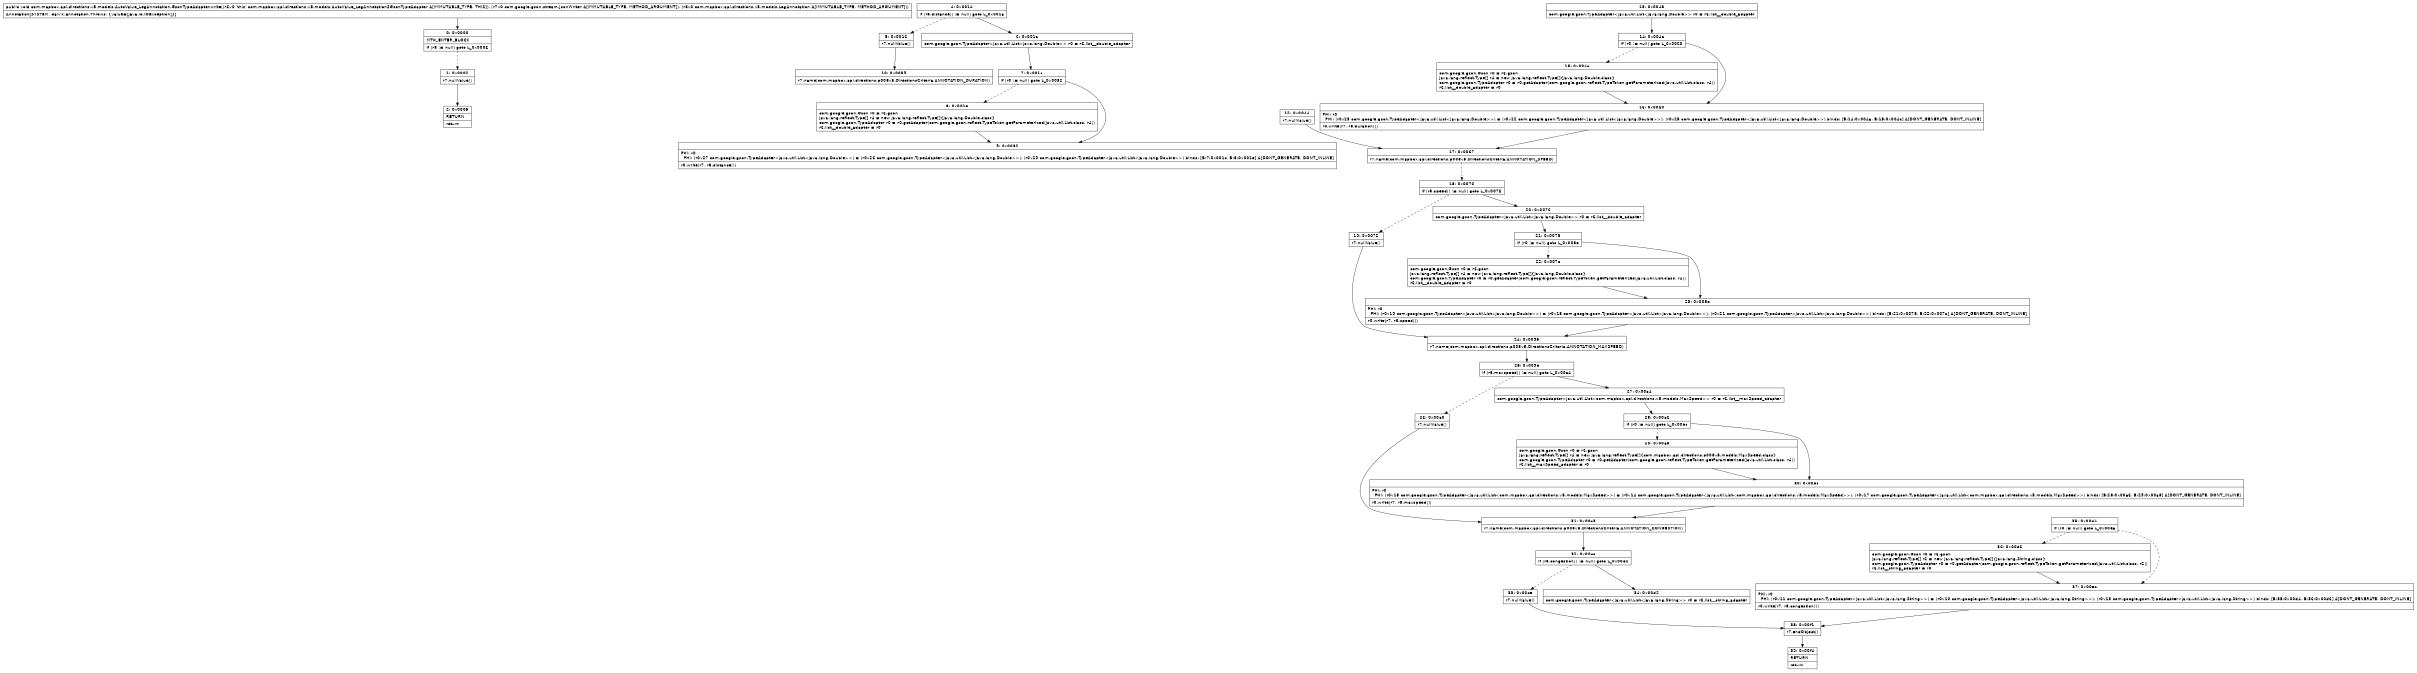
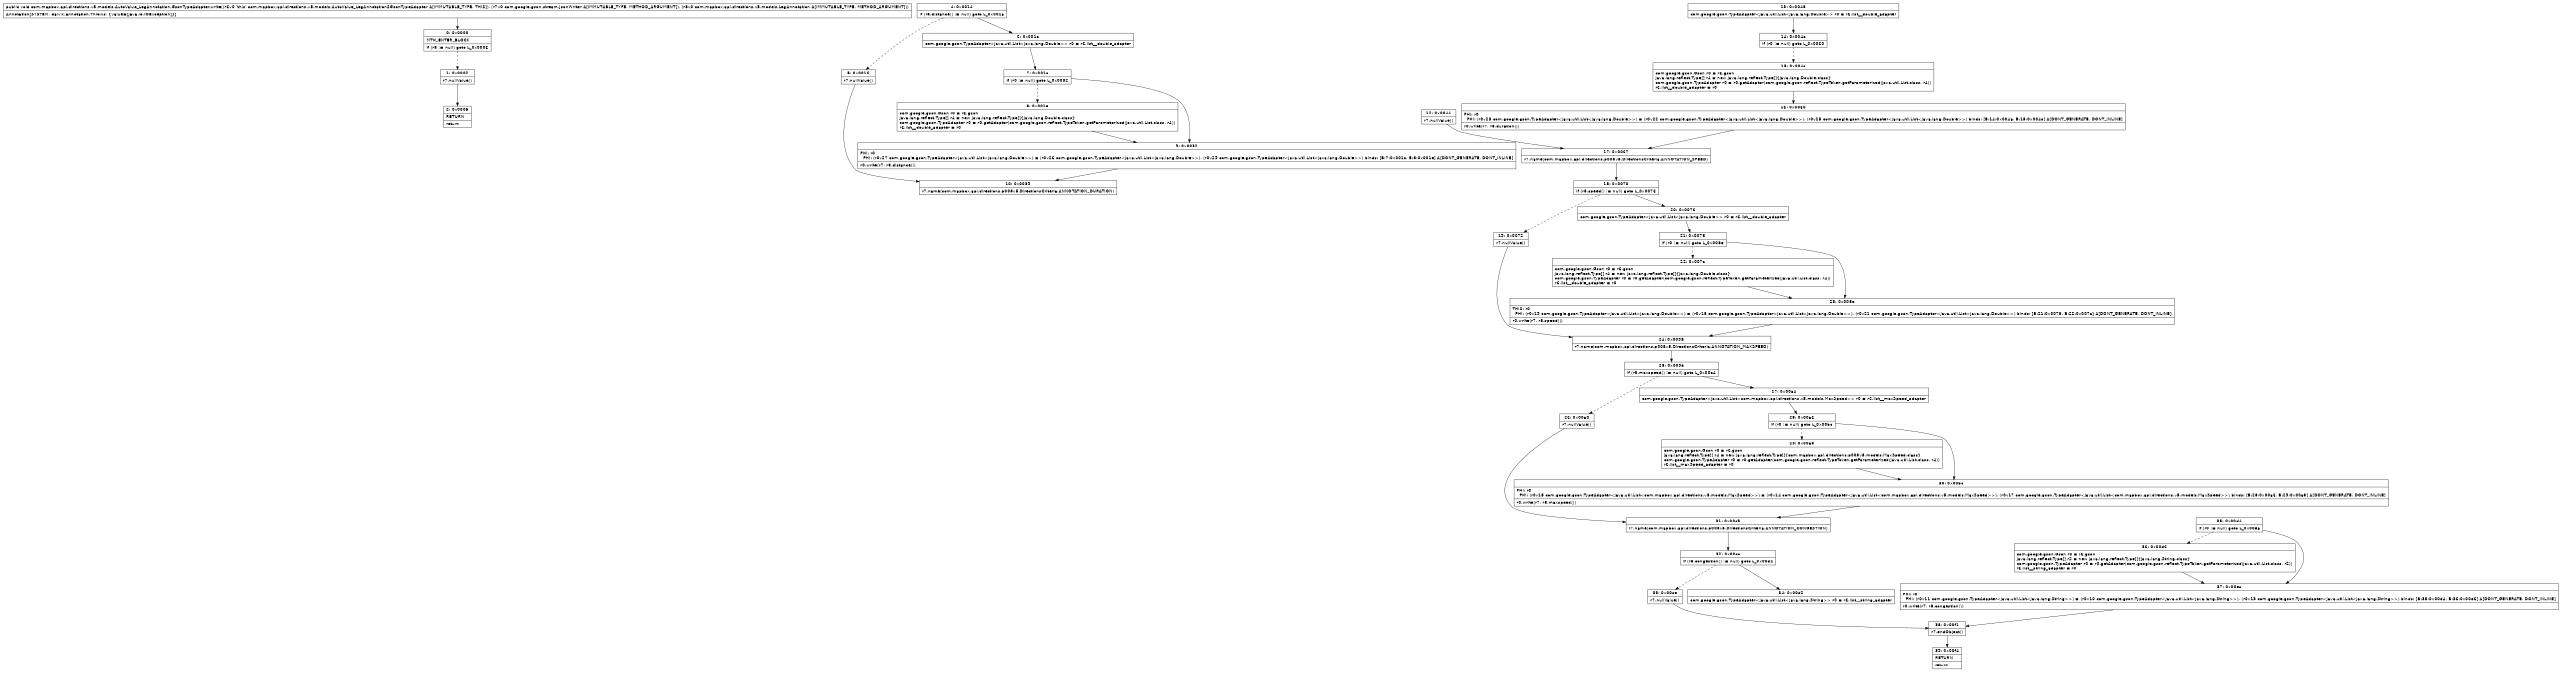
  digraph {
    fontname="DejaVu Sans"
    node [fontname="DejaVu Sans" shape=record]
    edge [fontname="DejaVu Sans"]
    n1 [label="{0\:\ 0x0000|MTH_ENTER_BLOCK\l|if (r8 != null) goto L_0x0006\l}"]
    n2 [label="{1\:\ 0x0002|r7.nullValue()\l}"]
    n3 [label="{2\:\ 0x0005|RETURN\l|return\l}"]
    n4 [label="{4\:\ 0x0014|if (r8.distance() != null) goto L_0x001a\l}"]
    n5 [label="{5\:\ 0x0016|r7.nullValue()\l}"]
    n6 [label="{6\:\ 0x001a|com.google.gson.TypeAdapter\<java.util.List\<java.lang.Double\>\> r0 = r6.list__double_adapter\l}"]
    n7 [label="{10\:\ 0x0039|r7.name(com.mapbox.api.directions.p008v5.DirectionsCriteria.ANNOTATION_DURATION)\l}"]
    n8 [label="{7\:\ 0x001c|if (r0 != null) goto L_0x0032\l}"]
    n9 [label="{8\:\ 0x001e|com.google.gson.Gson r0 = r6.gson\ljava.lang.reflect.Type[] r4 = new java.lang.reflect.Type[]\{java.lang.Double.class\}\lcom.google.gson.TypeAdapter r0 = r0.getAdapter(com.google.gson.reflect.TypeToken.getParameterized(java.util.List.class, r4))\lr6.list__double_adapter = r0\l}"]
    n10 [label="{9\:\ 0x0032|PHI: r0 \l  PHI: (r0v27 com.google.gson.TypeAdapter\<java.util.List\<java.lang.Double\>\>) = (r0v26 com.google.gson.TypeAdapter\<java.util.List\<java.lang.Double\>\>), (r0v29 com.google.gson.TypeAdapter\<java.util.List\<java.lang.Double\>\>) binds: [B:7:0x001c, B:8:0x001e] A[DONT_GENERATE, DONT_INLINE]\l|r0.write(r7, r8.distance())\l}"]
    n11 [label="{12\:\ 0x0044|r7.nullValue()\l}"]
    n12 [label="{17\:\ 0x0067|r7.name(com.mapbox.api.directions.p008v5.DirectionsCriteria.ANNOTATION_SPEED)\l}"]
    n13 [label="{13\:\ 0x0048|com.google.gson.TypeAdapter\<java.util.List\<java.lang.Double\>\> r0 = r6.list__double_adapter\l}"]
    n14 [label="{14\:\ 0x004a|if (r0 != null) goto L_0x0060\l}"]
    n15 [label="{18\:\ 0x0070|if (r8.speed() != null) goto L_0x0076\l}"]
    n16 [label="{15\:\ 0x004c|com.google.gson.Gson r0 = r6.gson\ljava.lang.reflect.Type[] r4 = new java.lang.reflect.Type[]\{java.lang.Double.class\}\lcom.google.gson.TypeAdapter r0 = r0.getAdapter(com.google.gson.reflect.TypeToken.getParameterized(java.util.List.class, r4))\lr6.list__double_adapter = r0\l}"]
    n17 [label="{16\:\ 0x0060|PHI: r0 \l  PHI: (r0v23 com.google.gson.TypeAdapter\<java.util.List\<java.lang.Double\>\>) = (r0v22 com.google.gson.TypeAdapter\<java.util.List\<java.lang.Double\>\>), (r0v25 com.google.gson.TypeAdapter\<java.util.List\<java.lang.Double\>\>) binds: [B:14:0x004a, B:15:0x004c] A[DONT_GENERATE, DONT_INLINE]\l|r0.write(r7, r8.duration())\l}"]
    n18 [label="{19\:\ 0x0072|r7.nullValue()\l}"]
    n19 [label="{20\:\ 0x0076|com.google.gson.TypeAdapter\<java.util.List\<java.lang.Double\>\> r0 = r6.list__double_adapter\l}"]
    n20 [label="{24\:\ 0x0095|r7.name(com.mapbox.api.directions.p008v5.DirectionsCriteria.ANNOTATION_MAXSPEED)\l}"]
    n21 [label="{21\:\ 0x0078|if (r0 != null) goto L_0x008e\l}"]
    n22 [label="{25\:\ 0x009e|if (r8.maxspeed() != null) goto L_0x00a4\l}"]
    n23 [label="{22\:\ 0x007a|com.google.gson.Gson r0 = r6.gson\ljava.lang.reflect.Type[] r4 = new java.lang.reflect.Type[]\{java.lang.Double.class\}\lcom.google.gson.TypeAdapter r0 = r0.getAdapter(com.google.gson.reflect.TypeToken.getParameterized(java.util.List.class, r4))\lr6.list__double_adapter = r0\l}"]
-   n24 [label="{23\:\ 0x008e|PHI: r0 \l  PHI: (r0v19 com.google.gson.TypeAdapter\<java.util.List\<java.lang.Double\>\>) = (r0v18 com.google.gson.TypeAdapter\<java.util.List\<java.lang.Double\>\>), (r0v21 com.google.gson.TypeAdapter\<java.util.List\<java.lang.Double\>\>) binds: [B:21:0x0078, B:22:0x007a] A[DONT_GENERATE, DONT_INLINE]\l|r0.write(r7, r8.speed())\l}"]
+   n24 [label="{23\:\ 0x008e|THIS: r0 \l  PHI: (r0v19 com.google.gson.TypeAdapter\<java.util.List\<java.lang.Double\>\>) = (r0v18 com.google.gson.TypeAdapter\<java.util.List\<java.lang.Double\>\>), (r0v21 com.google.gson.TypeAdapter\<java.util.List\<java.lang.Double\>\>) binds: [B:21:0x0078, B:22:0x007a] A[DONT_GENERATE, DONT_INLINE]\l|r0.write(r7, r8.speed())\l}"]
    n25 [label="{26\:\ 0x00a0|r7.nullValue()\l}"]
    n26 [label="{27\:\ 0x00a4|com.google.gson.TypeAdapter\<java.util.List\<com.mapbox.api.directions.v5.models.MaxSpeed\>\> r0 = r6.list__maxSpeed_adapter\l}"]
    n27 [label="{31\:\ 0x00c3|r7.name(com.mapbox.api.directions.p008v5.DirectionsCriteria.ANNOTATION_CONGESTION)\l}"]
    n28 [label="{28\:\ 0x00a6|if (r0 != null) goto L_0x00bc\l}"]
    n29 [label="{32\:\ 0x00cc|if (r8.congestion() != null) goto L_0x00d2\l}"]
    n30 [label="{29\:\ 0x00a8|com.google.gson.Gson r0 = r6.gson\ljava.lang.reflect.Type[] r4 = new java.lang.reflect.Type[]\{com.mapbox.api.directions.p008v5.models.MaxSpeed.class\}\lcom.google.gson.TypeAdapter r0 = r0.getAdapter(com.google.gson.reflect.TypeToken.getParameterized(java.util.List.class, r4))\lr6.list__maxSpeed_adapter = r0\l}"]
    n31 [label="{30\:\ 0x00bc|PHI: r0 \l  PHI: (r0v15 com.google.gson.TypeAdapter\<java.util.List\<com.mapbox.api.directions.v5.models.MaxSpeed\>\>) = (r0v14 com.google.gson.TypeAdapter\<java.util.List\<com.mapbox.api.directions.v5.models.MaxSpeed\>\>), (r0v17 com.google.gson.TypeAdapter\<java.util.List\<com.mapbox.api.directions.v5.models.MaxSpeed\>\>) binds: [B:28:0x00a6, B:29:0x00a8] A[DONT_GENERATE, DONT_INLINE]\l|r0.write(r7, r8.maxspeed())\l}"]
    n32 [label="{33\:\ 0x00ce|r7.nullValue()\l}"]
    n33 [label="{34\:\ 0x00d2|com.google.gson.TypeAdapter\<java.util.List\<java.lang.String\>\> r0 = r6.list__string_adapter\l}"]
    n34 [label="{38\:\ 0x00f1|r7.endObject()\l}"]
    n35 [label="{39\:\ 0x00f4|RETURN\l|return\l}"]
    n36 [label="{35\:\ 0x00d4|if (r0 != null) goto L_0x00ea\l}"]
    n37 [label="{36\:\ 0x00d6|com.google.gson.Gson r0 = r6.gson\ljava.lang.reflect.Type[] r2 = new java.lang.reflect.Type[]\{java.lang.String.class\}\lcom.google.gson.TypeAdapter r0 = r0.getAdapter(com.google.gson.reflect.TypeToken.getParameterized(java.util.List.class, r2))\lr6.list__string_adapter = r0\l}"]
    n38 [label="{37\:\ 0x00ea|PHI: r0 \l  PHI: (r0v11 com.google.gson.TypeAdapter\<java.util.List\<java.lang.String\>\>) = (r0v10 com.google.gson.TypeAdapter\<java.util.List\<java.lang.String\>\>), (r0v13 com.google.gson.TypeAdapter\<java.util.List\<java.lang.String\>\>) binds: [B:35:0x00d4, B:36:0x00d6] A[DONT_GENERATE, DONT_INLINE]\l|r0.write(r7, r8.congestion())\l}"]
    n39 [label="{public void com.mapbox.api.directions.v5.models.AutoValue_LegAnnotation.GsonTypeAdapter.write((r6v0 'this' com.mapbox.api.directions.v5.models.AutoValue_LegAnnotation$GsonTypeAdapter A[IMMUTABLE_TYPE, THIS]), (r7v0 com.google.gson.stream.JsonWriter A[IMMUTABLE_TYPE, METHOD_ARGUMENT]), (r8v0 com.mapbox.api.directions.v5.models.LegAnnotation A[IMMUTABLE_TYPE, METHOD_ARGUMENT]))  | Annotation[SYSTEM, dalvik.annotation.Throws, \{value=[java.io.IOException]\}]\l}"]
    n1 -> n2 [style=dashed]
    n2 -> n3
    n4 -> n5 [style=dashed]
    n4 -> n6
    n5 -> n7
    n6 -> n8
    n8 -> n9 [style=dashed]
    n8 -> n10
    n9 -> n10
+   n10 -> n7
    n11 -> n12
-   n12 -> n15 [style=dashed]
+   n12 -> n15
    n13 -> n14
    n14 -> n16 [style=dashed]
-   n14 -> n17
    n15 -> n18 [style=dashed]
    n15 -> n19
    n16 -> n17
    n17 -> n12
    n18 -> n20
    n19 -> n21
    n20 -> n22
    n21 -> n23 [style=dashed]
    n21 -> n24
    n22 -> n25 [style=dashed]
    n22 -> n26
    n23 -> n24
    n24 -> n20
    n25 -> n27
    n26 -> n28
    n27 -> n29
    n28 -> n30 [style=dashed]
    n28 -> n31
    n29 -> n32 [style=dashed]
    n29 -> n33
    n30 -> n31
    n31 -> n27
    n32 -> n34
    n34 -> n35
    n36 -> n37 [style=dashed]
-   n36 -> n38 [style=dashed]
+   n36 -> n38
    n37 -> n38
    n38 -> n34
    n39 -> n1
  }
